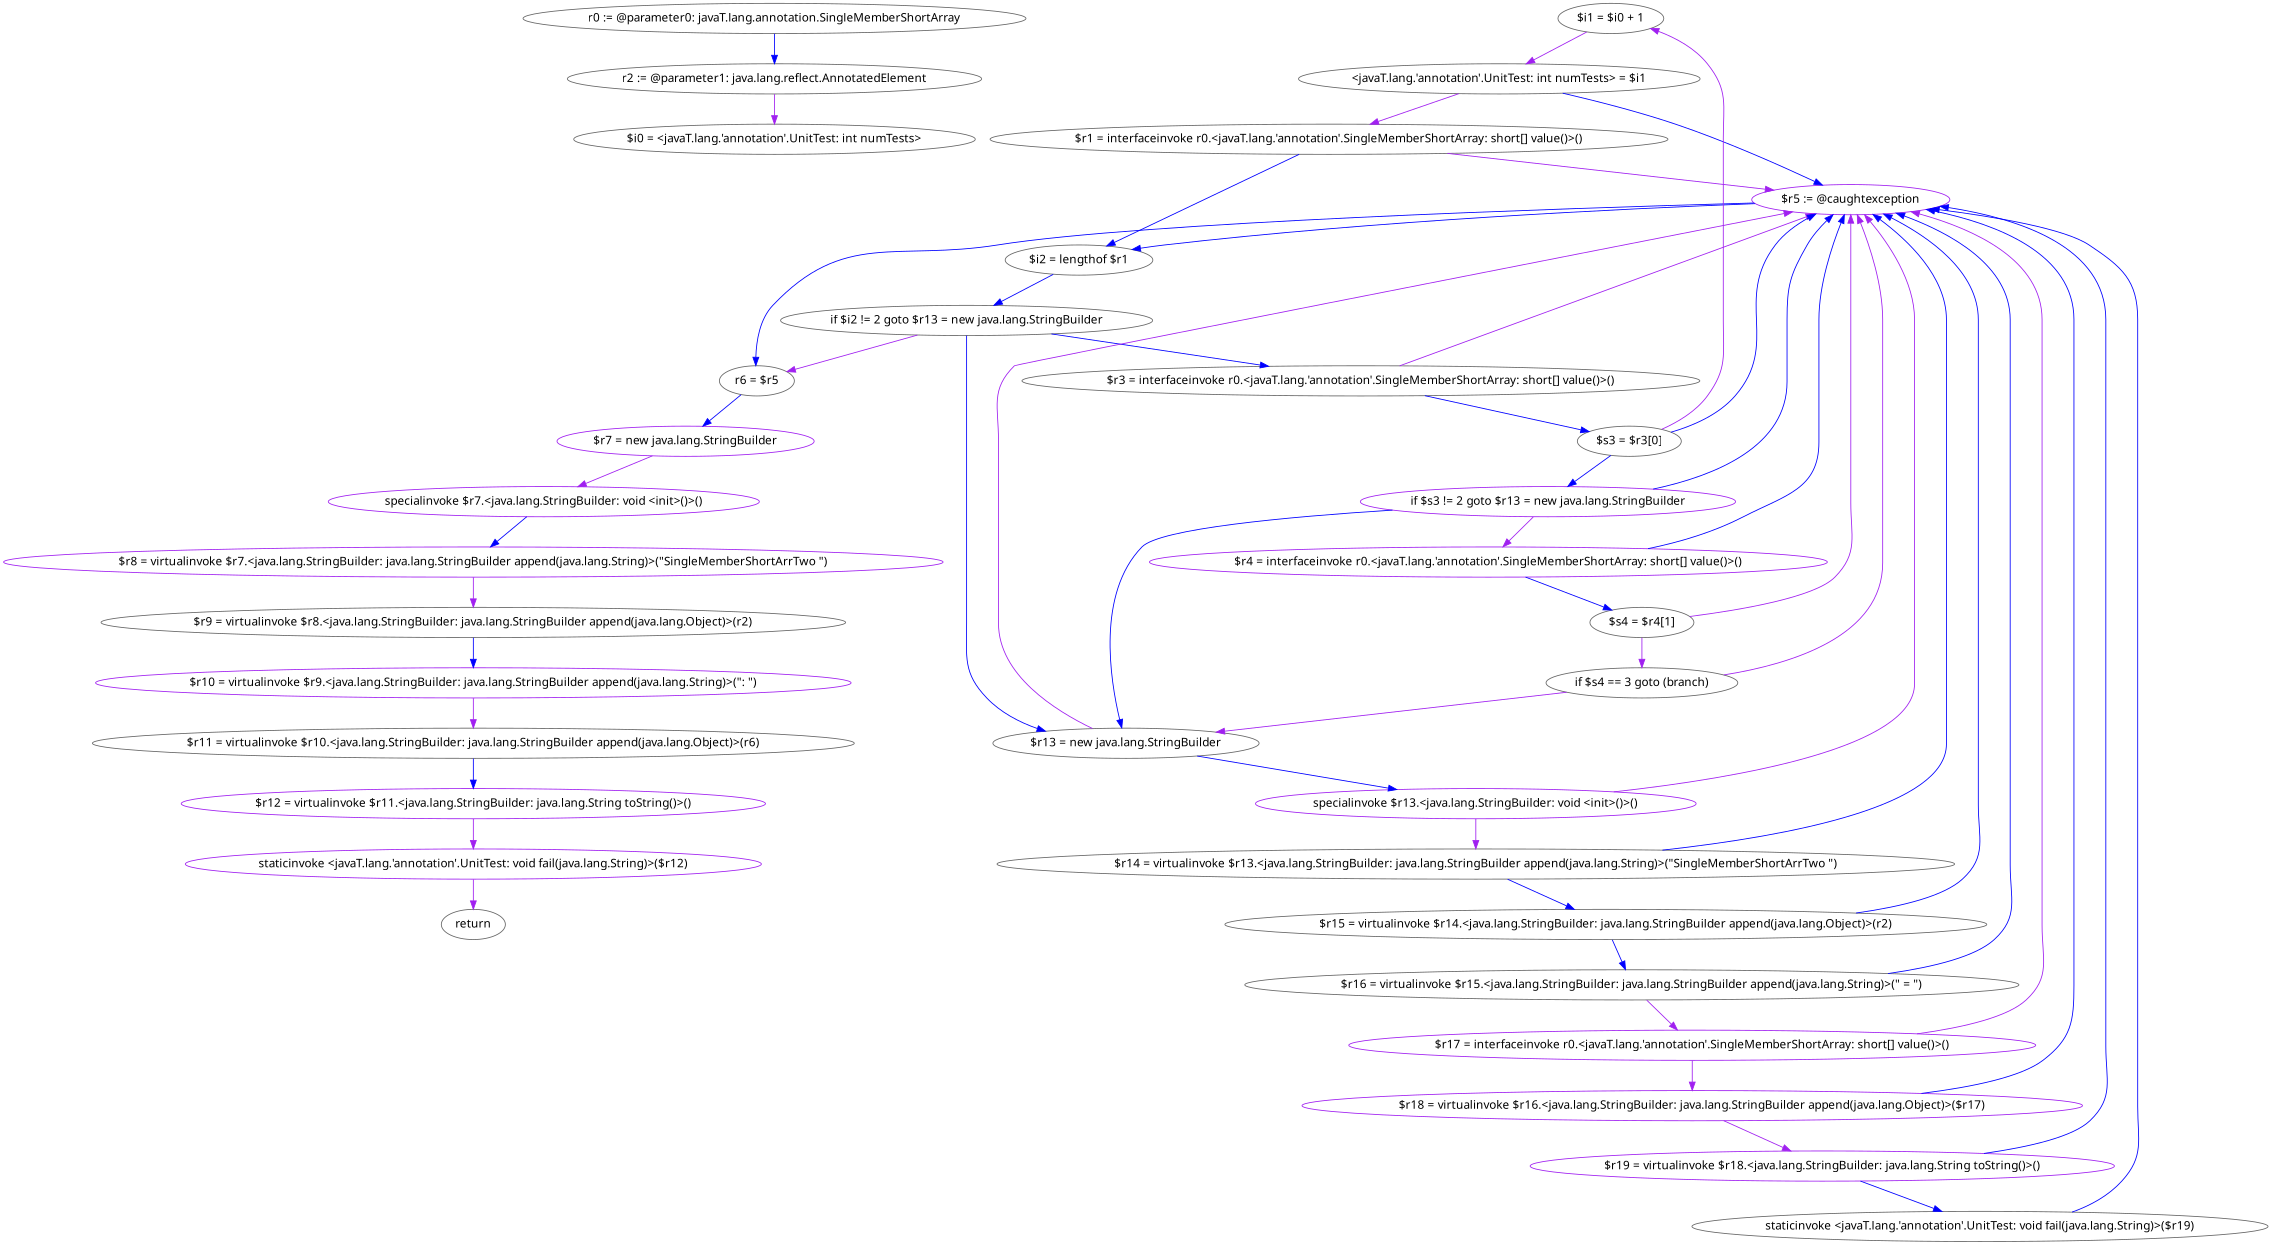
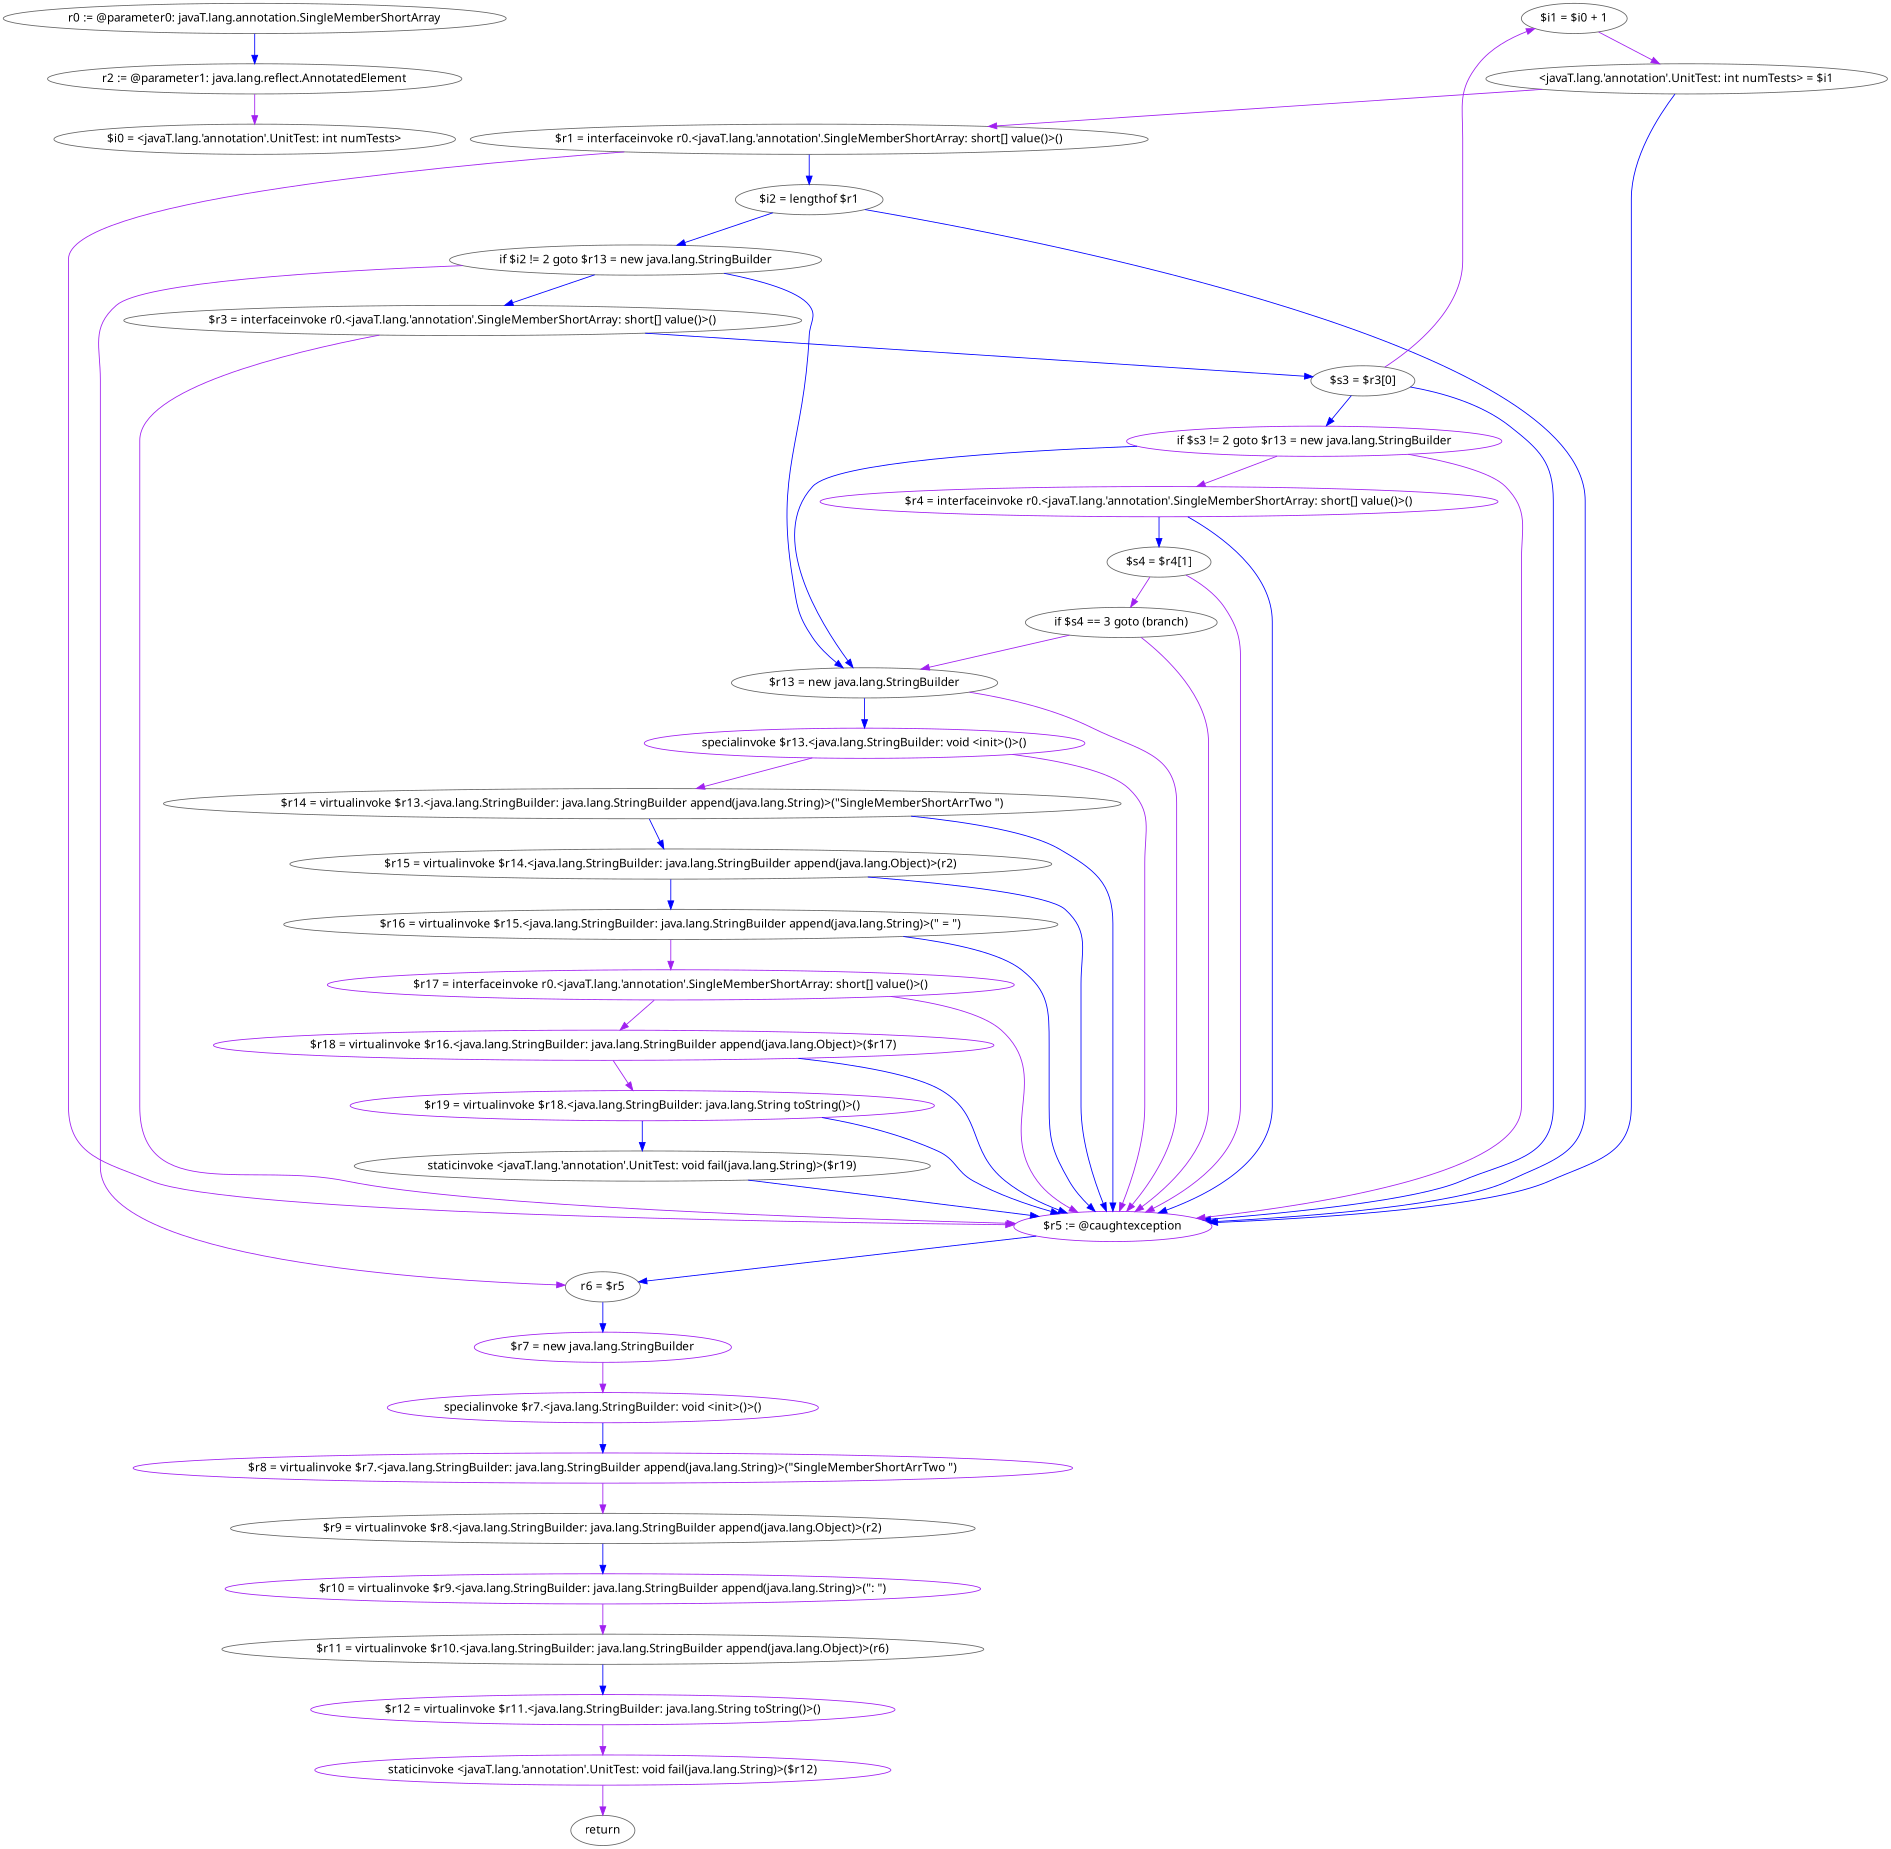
  digraph {
    fontname="Noto Sans"
    node [color=gray40 fontname="Noto Sans"]
    edge [color=blue fontname="Noto Sans"]
    "r0 := @parameter0: javaT.lang.annotation.SingleMemberShortArray"
    "r2 := @parameter1: java.lang.reflect.AnnotatedElement"
    "$i0 = <javaT.lang.'annotation'.UnitTest: int numTests>"
    "$i1 = $i0 + 1"
    "<javaT.lang.'annotation'.UnitTest: int numTests> = $i1"
    "$r1 = interfaceinvoke r0.<javaT.lang.'annotation'.SingleMemberShortArray: short[] value()>()"
    "$r5 := @caughtexception" [color=purple]
    "$i2 = lengthof $r1"
    "r6 = $r5"
    "if $i2 != 2 goto $r13 = new java.lang.StringBuilder"
    "$r3 = interfaceinvoke r0.<javaT.lang.'annotation'.SingleMemberShortArray: short[] value()>()"
    "$r13 = new java.lang.StringBuilder"
    "$s3 = $r3[0]"
    "specialinvoke $r13.<java.lang.StringBuilder: void <init>()>()" [color=purple]
    "if $s3 != 2 goto $r13 = new java.lang.StringBuilder" [color=purple]
    "$r4 = interfaceinvoke r0.<javaT.lang.'annotation'.SingleMemberShortArray: short[] value()>()" [color=purple]
    "$s4 = $r4[1]"
    "if $s4 == 3 goto (branch)"
    "$r14 = virtualinvoke $r13.<java.lang.StringBuilder: java.lang.StringBuilder append(java.lang.String)>(\"SingleMemberShortArrTwo \")"
    "$r15 = virtualinvoke $r14.<java.lang.StringBuilder: java.lang.StringBuilder append(java.lang.Object)>(r2)"
    "$r16 = virtualinvoke $r15.<java.lang.StringBuilder: java.lang.StringBuilder append(java.lang.String)>(\" = \")"
    "$r17 = interfaceinvoke r0.<javaT.lang.'annotation'.SingleMemberShortArray: short[] value()>()" [color=purple]
    "$r18 = virtualinvoke $r16.<java.lang.StringBuilder: java.lang.StringBuilder append(java.lang.Object)>($r17)" [color=purple]
    "$r19 = virtualinvoke $r18.<java.lang.StringBuilder: java.lang.String toString()>()" [color=purple]
    "staticinvoke <javaT.lang.'annotation'.UnitTest: void fail(java.lang.String)>($r19)"
    "$r7 = new java.lang.StringBuilder" [color=purple]
    "specialinvoke $r7.<java.lang.StringBuilder: void <init>()>()" [color=purple]
    "$r8 = virtualinvoke $r7.<java.lang.StringBuilder: java.lang.StringBuilder append(java.lang.String)>(\"SingleMemberShortArrTwo \")" [color=purple]
    "$r9 = virtualinvoke $r8.<java.lang.StringBuilder: java.lang.StringBuilder append(java.lang.Object)>(r2)"
    "$r10 = virtualinvoke $r9.<java.lang.StringBuilder: java.lang.StringBuilder append(java.lang.String)>(\": \")" [color=purple]
    "$r11 = virtualinvoke $r10.<java.lang.StringBuilder: java.lang.StringBuilder append(java.lang.Object)>(r6)"
    "$r12 = virtualinvoke $r11.<java.lang.StringBuilder: java.lang.String toString()>()" [color=purple]
    "staticinvoke <javaT.lang.'annotation'.UnitTest: void fail(java.lang.String)>($r12)" [color=purple]
    return
    "r0 := @parameter0: javaT.lang.annotation.SingleMemberShortArray" -> "r2 := @parameter1: java.lang.reflect.AnnotatedElement"
    "r2 := @parameter1: java.lang.reflect.AnnotatedElement" -> "$i0 = <javaT.lang.'annotation'.UnitTest: int numTests>" [color=purple]
    "$i1 = $i0 + 1" -> "<javaT.lang.'annotation'.UnitTest: int numTests> = $i1" [color=purple]
    "<javaT.lang.'annotation'.UnitTest: int numTests> = $i1" -> "$r1 = interfaceinvoke r0.<javaT.lang.'annotation'.SingleMemberShortArray: short[] value()>()" [color=purple]
    "<javaT.lang.'annotation'.UnitTest: int numTests> = $i1" -> "$r5 := @caughtexception"
    "$r1 = interfaceinvoke r0.<javaT.lang.'annotation'.SingleMemberShortArray: short[] value()>()" -> "$r5 := @caughtexception" [color=purple]
    "$r1 = interfaceinvoke r0.<javaT.lang.'annotation'.SingleMemberShortArray: short[] value()>()" -> "$i2 = lengthof $r1"
    "$r5 := @caughtexception" -> "r6 = $r5"
-   "$r5 := @caughtexception" -> "$i2 = lengthof $r1"
+   "$i2 = lengthof $r1" -> "$r5 := @caughtexception"
    "$i2 = lengthof $r1" -> "if $i2 != 2 goto $r13 = new java.lang.StringBuilder"
    "r6 = $r5" -> "$r7 = new java.lang.StringBuilder"
    "if $i2 != 2 goto $r13 = new java.lang.StringBuilder" -> "r6 = $r5" [color=purple]
    "if $i2 != 2 goto $r13 = new java.lang.StringBuilder" -> "$r3 = interfaceinvoke r0.<javaT.lang.'annotation'.SingleMemberShortArray: short[] value()>()"
    "if $i2 != 2 goto $r13 = new java.lang.StringBuilder" -> "$r13 = new java.lang.StringBuilder"
    "$r3 = interfaceinvoke r0.<javaT.lang.'annotation'.SingleMemberShortArray: short[] value()>()" -> "$r5 := @caughtexception" [color=purple]
    "$r3 = interfaceinvoke r0.<javaT.lang.'annotation'.SingleMemberShortArray: short[] value()>()" -> "$s3 = $r3[0]"
    "$r13 = new java.lang.StringBuilder" -> "$r5 := @caughtexception" [color=purple]
    "$r13 = new java.lang.StringBuilder" -> "specialinvoke $r13.<java.lang.StringBuilder: void <init>()>()"
    "$s3 = $r3[0]" -> "$i1 = $i0 + 1" [color=purple]
    "$s3 = $r3[0]" -> "$r5 := @caughtexception"
    "$s3 = $r3[0]" -> "if $s3 != 2 goto $r13 = new java.lang.StringBuilder"
    "specialinvoke $r13.<java.lang.StringBuilder: void <init>()>()" -> "$r5 := @caughtexception" [color=purple]
    "specialinvoke $r13.<java.lang.StringBuilder: void <init>()>()" -> "$r14 = virtualinvoke $r13.<java.lang.StringBuilder: java.lang.StringBuilder append(java.lang.String)>(\"SingleMemberShortArrTwo \")" [color=purple]
-   "if $s3 != 2 goto $r13 = new java.lang.StringBuilder" -> "$r5 := @caughtexception"
+   "if $s3 != 2 goto $r13 = new java.lang.StringBuilder" -> "$r5 := @caughtexception" [color=purple]
    "if $s3 != 2 goto $r13 = new java.lang.StringBuilder" -> "$r13 = new java.lang.StringBuilder"
    "if $s3 != 2 goto $r13 = new java.lang.StringBuilder" -> "$r4 = interfaceinvoke r0.<javaT.lang.'annotation'.SingleMemberShortArray: short[] value()>()" [color=purple]
    "$r4 = interfaceinvoke r0.<javaT.lang.'annotation'.SingleMemberShortArray: short[] value()>()" -> "$r5 := @caughtexception"
    "$r4 = interfaceinvoke r0.<javaT.lang.'annotation'.SingleMemberShortArray: short[] value()>()" -> "$s4 = $r4[1]"
    "$s4 = $r4[1]" -> "$r5 := @caughtexception" [color=purple]
    "$s4 = $r4[1]" -> "if $s4 == 3 goto (branch)" [color=purple]
    "if $s4 == 3 goto (branch)" -> "$r5 := @caughtexception" [color=purple]
    "if $s4 == 3 goto (branch)" -> "$r13 = new java.lang.StringBuilder" [color=purple]
    "$r14 = virtualinvoke $r13.<java.lang.StringBuilder: java.lang.StringBuilder append(java.lang.String)>(\"SingleMemberShortArrTwo \")" -> "$r5 := @caughtexception"
    "$r14 = virtualinvoke $r13.<java.lang.StringBuilder: java.lang.StringBuilder append(java.lang.String)>(\"SingleMemberShortArrTwo \")" -> "$r15 = virtualinvoke $r14.<java.lang.StringBuilder: java.lang.StringBuilder append(java.lang.Object)>(r2)"
    "$r15 = virtualinvoke $r14.<java.lang.StringBuilder: java.lang.StringBuilder append(java.lang.Object)>(r2)" -> "$r5 := @caughtexception"
    "$r15 = virtualinvoke $r14.<java.lang.StringBuilder: java.lang.StringBuilder append(java.lang.Object)>(r2)" -> "$r16 = virtualinvoke $r15.<java.lang.StringBuilder: java.lang.StringBuilder append(java.lang.String)>(\" = \")"
    "$r16 = virtualinvoke $r15.<java.lang.StringBuilder: java.lang.StringBuilder append(java.lang.String)>(\" = \")" -> "$r5 := @caughtexception"
    "$r16 = virtualinvoke $r15.<java.lang.StringBuilder: java.lang.StringBuilder append(java.lang.String)>(\" = \")" -> "$r17 = interfaceinvoke r0.<javaT.lang.'annotation'.SingleMemberShortArray: short[] value()>()" [color=purple]
    "$r17 = interfaceinvoke r0.<javaT.lang.'annotation'.SingleMemberShortArray: short[] value()>()" -> "$r5 := @caughtexception" [color=purple]
    "$r17 = interfaceinvoke r0.<javaT.lang.'annotation'.SingleMemberShortArray: short[] value()>()" -> "$r18 = virtualinvoke $r16.<java.lang.StringBuilder: java.lang.StringBuilder append(java.lang.Object)>($r17)" [color=purple]
    "$r18 = virtualinvoke $r16.<java.lang.StringBuilder: java.lang.StringBuilder append(java.lang.Object)>($r17)" -> "$r5 := @caughtexception"
    "$r18 = virtualinvoke $r16.<java.lang.StringBuilder: java.lang.StringBuilder append(java.lang.Object)>($r17)" -> "$r19 = virtualinvoke $r18.<java.lang.StringBuilder: java.lang.String toString()>()" [color=purple]
    "$r19 = virtualinvoke $r18.<java.lang.StringBuilder: java.lang.String toString()>()" -> "$r5 := @caughtexception"
    "$r19 = virtualinvoke $r18.<java.lang.StringBuilder: java.lang.String toString()>()" -> "staticinvoke <javaT.lang.'annotation'.UnitTest: void fail(java.lang.String)>($r19)"
    "staticinvoke <javaT.lang.'annotation'.UnitTest: void fail(java.lang.String)>($r19)" -> "$r5 := @caughtexception"
    "$r7 = new java.lang.StringBuilder" -> "specialinvoke $r7.<java.lang.StringBuilder: void <init>()>()" [color=purple]
    "specialinvoke $r7.<java.lang.StringBuilder: void <init>()>()" -> "$r8 = virtualinvoke $r7.<java.lang.StringBuilder: java.lang.StringBuilder append(java.lang.String)>(\"SingleMemberShortArrTwo \")"
    "$r8 = virtualinvoke $r7.<java.lang.StringBuilder: java.lang.StringBuilder append(java.lang.String)>(\"SingleMemberShortArrTwo \")" -> "$r9 = virtualinvoke $r8.<java.lang.StringBuilder: java.lang.StringBuilder append(java.lang.Object)>(r2)" [color=purple]
    "$r9 = virtualinvoke $r8.<java.lang.StringBuilder: java.lang.StringBuilder append(java.lang.Object)>(r2)" -> "$r10 = virtualinvoke $r9.<java.lang.StringBuilder: java.lang.StringBuilder append(java.lang.String)>(\": \")"
    "$r10 = virtualinvoke $r9.<java.lang.StringBuilder: java.lang.StringBuilder append(java.lang.String)>(\": \")" -> "$r11 = virtualinvoke $r10.<java.lang.StringBuilder: java.lang.StringBuilder append(java.lang.Object)>(r6)" [color=purple]
    "$r11 = virtualinvoke $r10.<java.lang.StringBuilder: java.lang.StringBuilder append(java.lang.Object)>(r6)" -> "$r12 = virtualinvoke $r11.<java.lang.StringBuilder: java.lang.String toString()>()"
    "$r12 = virtualinvoke $r11.<java.lang.StringBuilder: java.lang.String toString()>()" -> "staticinvoke <javaT.lang.'annotation'.UnitTest: void fail(java.lang.String)>($r12)" [color=purple]
    "staticinvoke <javaT.lang.'annotation'.UnitTest: void fail(java.lang.String)>($r12)" -> return [color=purple]
  }
